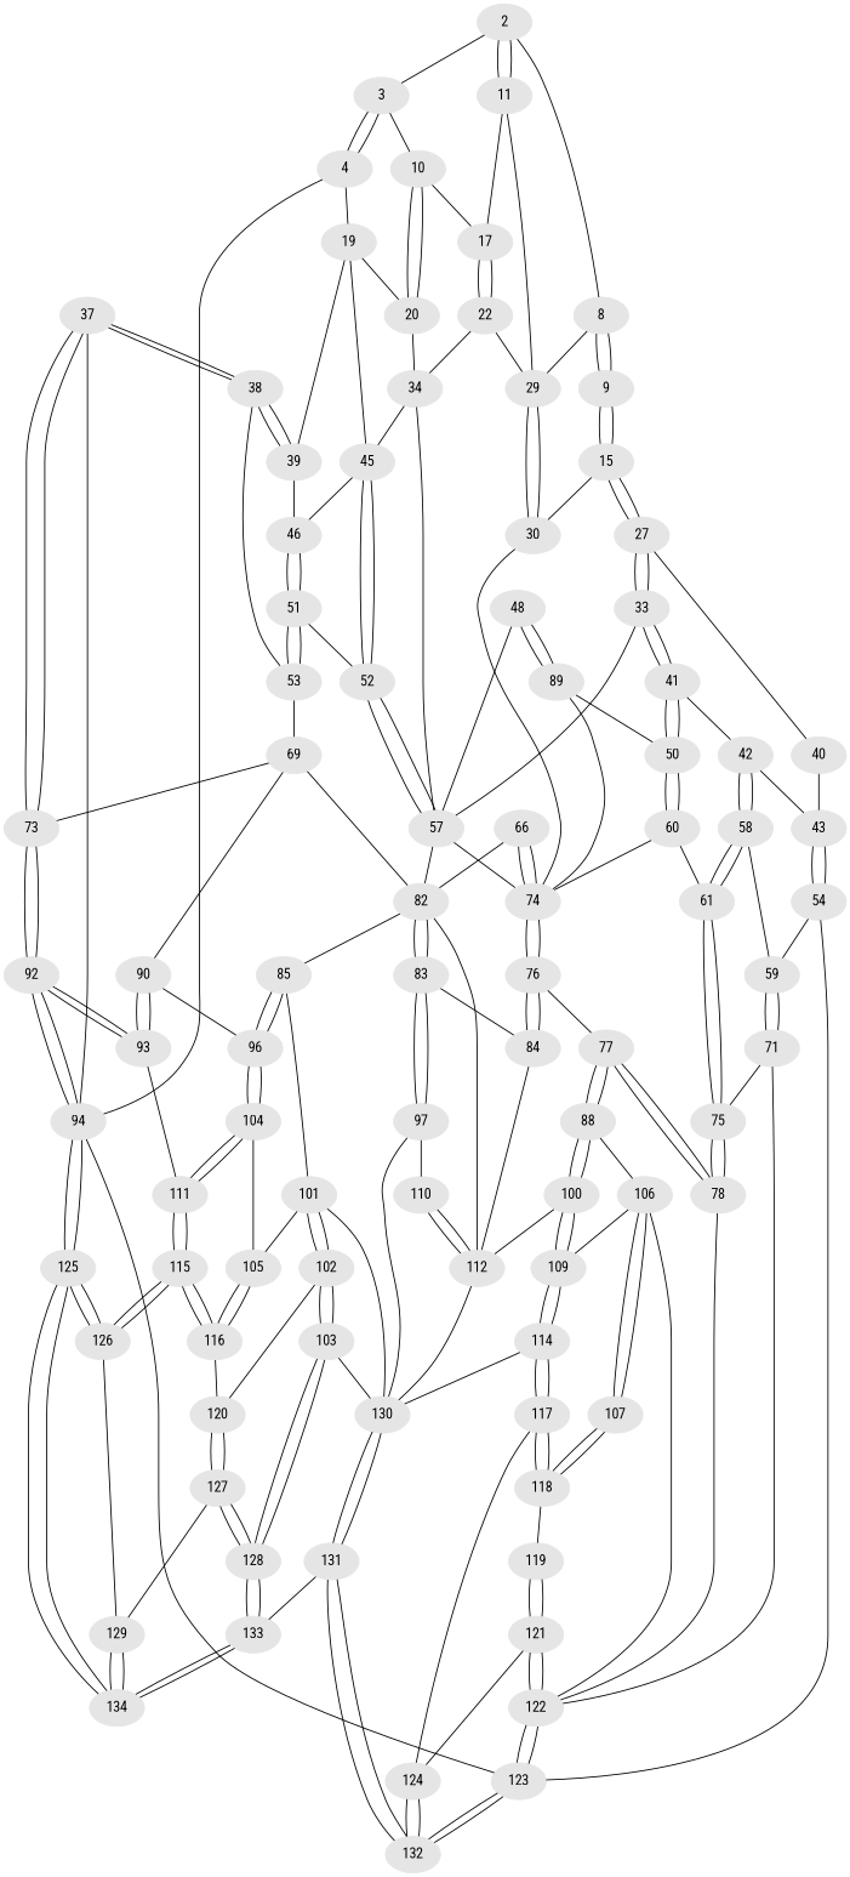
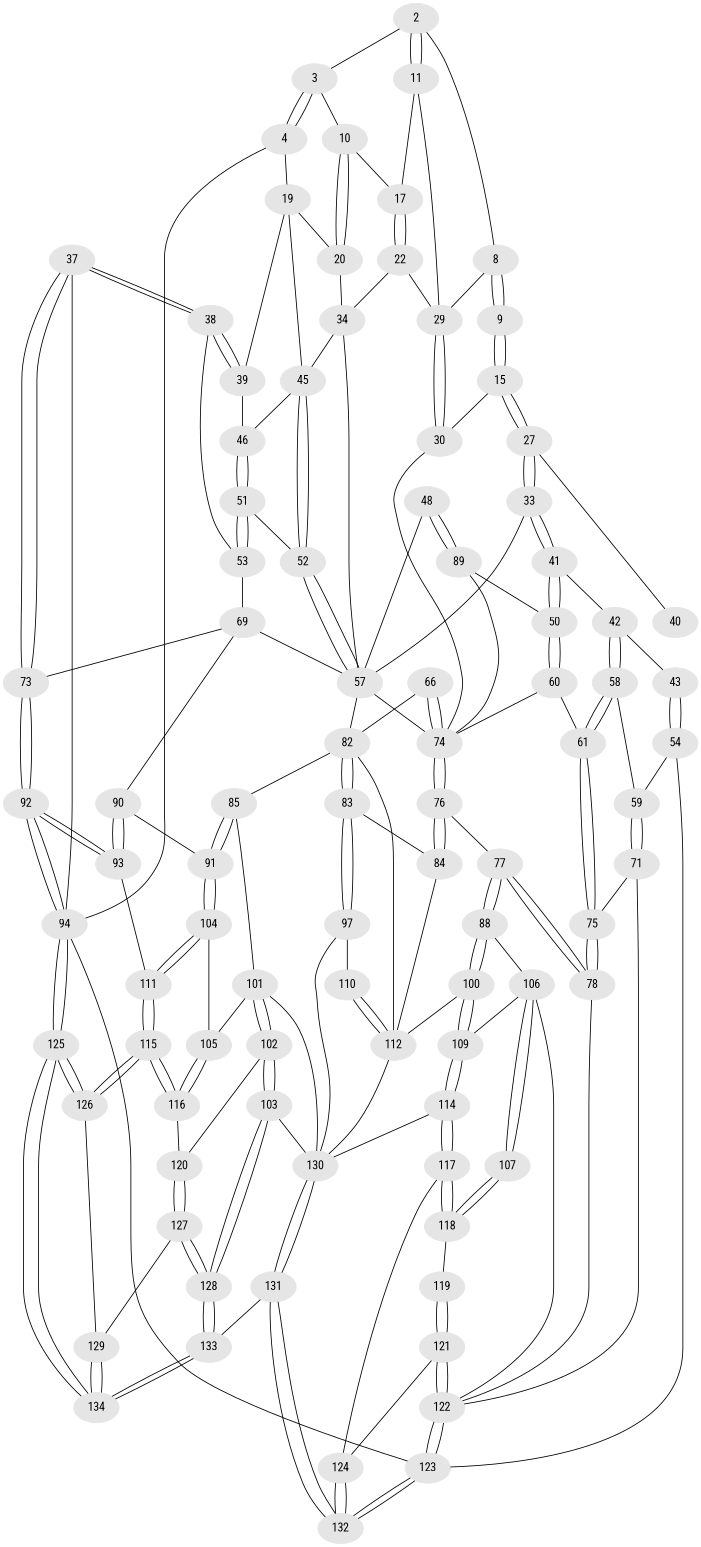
  graph {
    fontname="Roboto Condensed"
    node [color=gray90 fontname="Roboto Condensed" style=filled]
    edge [fontname="Roboto Condensed"]
    2 [super="+1"]
    3
    8
    11
    4
    n6 [label=10]
    9
    29 [super="+13"]
    17
    19 [super="+18"]
    94 [super="+5"]
    20
    39
    45 [super="+44"]
    123 [super="+24"]
    125
    15
    30 [super="+14"]
    27
    22
    40 [super="+28"]
    33
    74 [super="+67+63+62"]
    34 [super="+21"]
    46
    52
    57 [super="+55+56+36"]
    43
    132
    41
    82 [super="+65+64+70"]
    42
    50
    37
    38
    73
    53
    92
    69 [super="+68"]
    51
    54
    58
    60
    59
    61
    48 [super="+47"]
    n47 [label=89]
    76
    90
    71
    83
    85
    112 [super="+99+98"]
    75
    122 [super="+81"]
    78
    66
-   91 [label=96]
+   91
    93
    77
    84
    88
    100
    106 [super="+89"]
    97
    101 [super="+86"]
    130 [super="+96+95+113+87"]
    131
    110
    104
    102
    105
    109
    107
    111
    115
    126
    134
    114
    103
    120
    116
    128
    127
    133
    118
    119
    121
    117
    124
    129
    2 -- 3
    2 -- 8
    2 -- 11
    2 -- 11
    3 -- 4
    3 -- 4
    3 -- n6
    8 -- 9
    8 -- 9
    8 -- 29
    11 -- 29
    11 -- 17
    4 -- 19
    4 -- 94
    n6 -- 17
    n6 -- 20
    n6 -- 20
    9 -- 15
    9 -- 15
    29 -- 30 [weight=2]
    29 -- 30
    17 -- 22
    17 -- 22
    19 -- 20
    19 -- 39
    19 -- 45
    94 -- 123 [weight=2]
    94 -- 125
    94 -- 125
    20 -- 34
    39 -- 46
    45 -- 46
    45 -- 52
    45 -- 52
    123 -- 132
    123 -- 132
    125 -- 126
    125 -- 126
    125 -- 134
    125 -- 134
    15 -- 30
    15 -- 27
    15 -- 27
    30 -- 74
    27 -- 40
    27 -- 33
    27 -- 33
    22 -- 29
    22 -- 34
-   40 -- 43
    33 -- 57
    33 -- 41
    33 -- 41
    74 -- 76
    74 -- 76
    34 -- 45
    34 -- 57
    46 -- 51
    46 -- 51
    52 -- 57
    52 -- 57
    57 -- 74
    57 -- 82
    43 -- 54
    43 -- 54
    41 -- 42
    41 -- 50
    41 -- 50
    82 -- 83
    82 -- 83
    82 -- 85
    82 -- 112
    42 -- 43
    42 -- 58
    42 -- 58
    50 -- 60
    50 -- 60
    37 -- 94
    37 -- 38
    37 -- 38
    37 -- 73
    37 -- 73
    38 -- 39
    38 -- 39
    38 -- 53
    73 -- 92
    73 -- 92
    53 -- 69
    92 -- 94
    92 -- 94
    92 -- 93
    92 -- 93
-   69 -- 82
+   69 -- 57
    69 -- 73
    69 -- 90
    51 -- 52
    51 -- 53
    51 -- 53
    54 -- 123
    54 -- 59
    58 -- 59
    58 -- 61
    58 -- 61
    60 -- 74
    60 -- 61
    59 -- 71
    59 -- 71
    61 -- 75
    61 -- 75
    48 -- 57 [weight=3]
    48 -- n47
    48 -- n47
    n47 -- 74
    n47 -- 50
    76 -- 77
    76 -- 84
    76 -- 84
    90 -- 91
    90 -- 93
    90 -- 93
    71 -- 75
    71 -- 122
    83 -- 84
    83 -- 97
    83 -- 97
    85 -- 91
    85 -- 91
    85 -- 101
    112 -- 130
    75 -- 78
    75 -- 78
    122 -- 123 [weight=2]
    122 -- 123
    78 -- 122
    66 -- 74 [weight=2]
    66 -- 74
    66 -- 82
    91 -- 104
    91 -- 104
    93 -- 111
    77 -- 78
    77 -- 78
    77 -- 88
    77 -- 88
    84 -- 112
    88 -- 100
    88 -- 100
    88 -- 106
    100 -- 112
    100 -- 109
    100 -- 109
    106 -- 122
    106 -- 109
    106 -- 107
    106 -- 107
    97 -- 130
    97 -- 110
    101 -- 130
    101 -- 102
    101 -- 102
    101 -- 105
    130 -- 131
    130 -- 131
    131 -- 132
    131 -- 132
    131 -- 133
    110 -- 112 [weight=2]
    110 -- 112
    104 -- 105
    104 -- 111
    104 -- 111
    102 -- 103
    102 -- 103
    102 -- 120
    105 -- 116
    105 -- 116
    109 -- 114
    109 -- 114
    107 -- 118
    107 -- 118
    111 -- 115
    111 -- 115
    115 -- 126
    115 -- 126
    115 -- 116
    115 -- 116
    126 -- 129
    114 -- 130
    114 -- 117
    114 -- 117
    103 -- 130
    103 -- 128
    103 -- 128
    120 -- 127
    120 -- 127
    116 -- 120
    128 -- 133
    128 -- 133
    127 -- 128
    127 -- 128
    127 -- 129
    133 -- 134
    133 -- 134
    118 -- 119
    119 -- 121
    119 -- 121
    121 -- 122
    121 -- 122
    121 -- 124
    117 -- 118
    117 -- 118
    117 -- 124
    124 -- 132
    124 -- 132
    129 -- 134
    129 -- 134
  }
